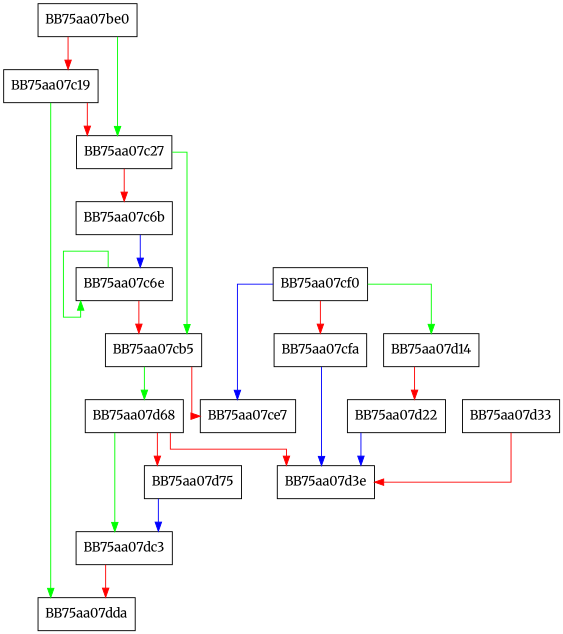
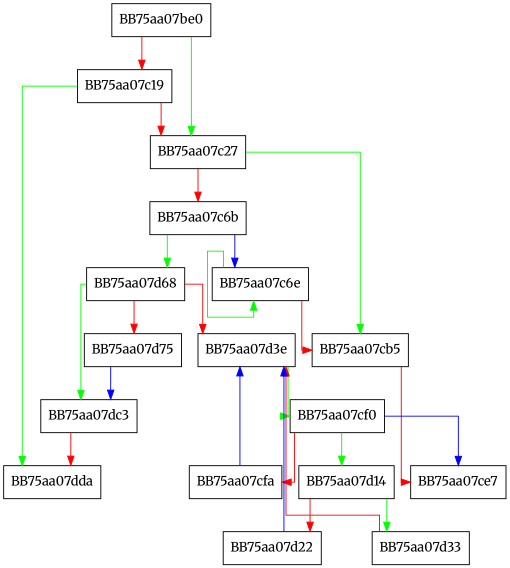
  digraph {
    fontname=Merriweather
    splines=ortho
    node [fontname=Merriweather shape=box]
    edge [color=red fontname=Merriweather]
    BB75aa07be0
    BB75aa07c27
    BB75aa07c19
    BB75aa07cb5
    BB75aa07c6b
    BB75aa07dda
    BB75aa07d68
    BB75aa07ce7
    BB75aa07c6e
    BB75aa07dc3
    BB75aa07d75
    BB75aa07d3e
    BB75aa07cf0
    BB75aa07d14
    BB75aa07cfa
    BB75aa07d33
    BB75aa07d22
    BB75aa07be0 -> BB75aa07c27 [color=green]
    BB75aa07be0 -> BB75aa07c19
    BB75aa07c27 -> BB75aa07cb5 [color=green]
    BB75aa07c27 -> BB75aa07c6b
    BB75aa07c19 -> BB75aa07c27
    BB75aa07c19 -> BB75aa07dda [color=green]
-   BB75aa07cb5 -> BB75aa07d68 [color=green]
+   BB75aa07c6b -> BB75aa07d68 [color=green]
    BB75aa07cb5 -> BB75aa07ce7
    BB75aa07c6b -> BB75aa07c6e [color=blue]
    BB75aa07d68 -> BB75aa07dc3 [color=green]
    BB75aa07d68 -> BB75aa07d75
    BB75aa07d68 -> BB75aa07d3e
    BB75aa07c6e -> BB75aa07cb5
    BB75aa07c6e -> BB75aa07c6e [color=green]
    BB75aa07dc3 -> BB75aa07dda
    BB75aa07d75 -> BB75aa07dc3 [color=blue]
+   BB75aa07d3e -> BB75aa07cf0 [color=green]
    BB75aa07cf0 -> BB75aa07ce7 [color=blue]
    BB75aa07cf0 -> BB75aa07d14 [color=green]
    BB75aa07cf0 -> BB75aa07cfa
+   BB75aa07d14 -> BB75aa07d33 [color=green]
    BB75aa07d14 -> BB75aa07d22
    BB75aa07cfa -> BB75aa07d3e [color=blue]
    BB75aa07d33 -> BB75aa07d3e
    BB75aa07d22 -> BB75aa07d3e [color=blue]
  }
